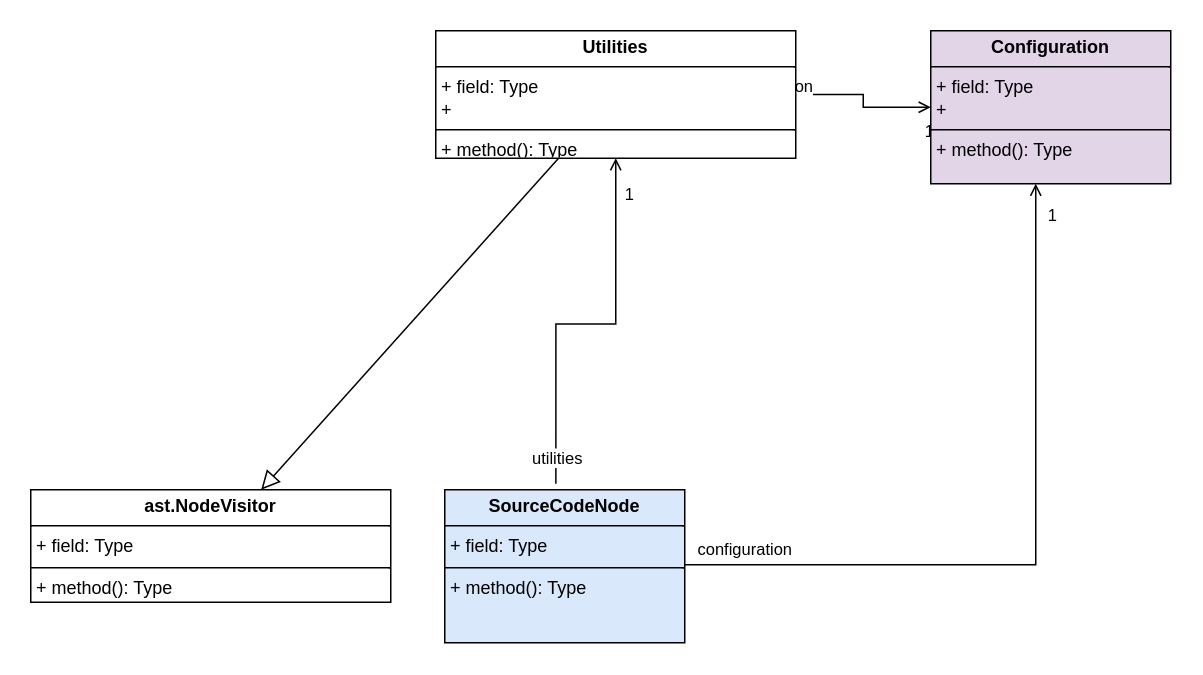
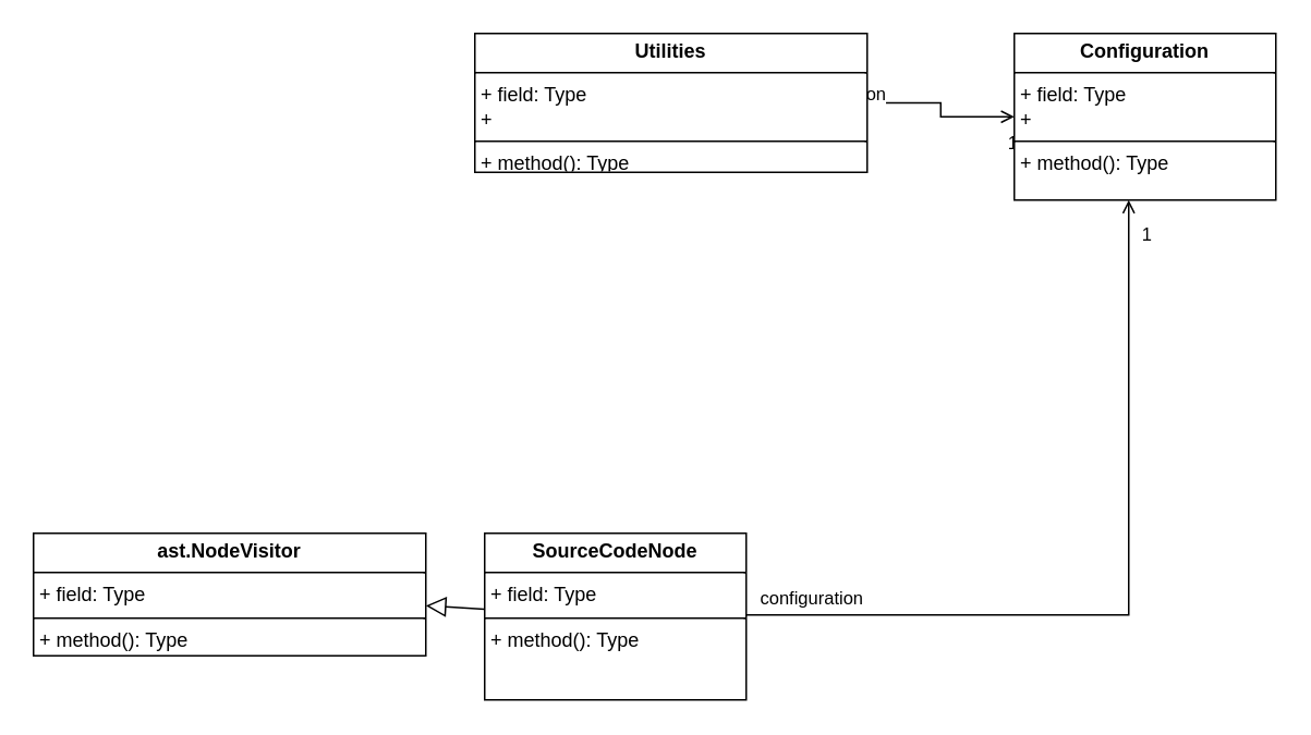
  <mxCell id="0" />
  <mxCell id="1" parent="0" />
- <mxCell id="2" value="" style="rounded=0;orthogonalLoop=1;jettySize=auto;html=1;endArrow=none;endFill=0;startArrow=block;startFill=0;endSize=6;startSize=10;" edge="1" parent="1" source="3" target="14"><mxGeometry relative="1" as="geometry" /></mxCell>
+ <mxCell id="2" value="" style="rounded=0;orthogonalLoop=1;jettySize=auto;html=1;endArrow=none;endFill=0;startArrow=block;startFill=0;endSize=6;startSize=10;" edge="1" parent="1" source="3" target="10"><mxGeometry relative="1" as="geometry" /></mxCell>
  <mxCell id="3" value="&lt;p style=&quot;margin:0px;margin-top:4px;text-align:center;&quot;&gt;&lt;b&gt;ast.NodeVisitor&lt;/b&gt;&lt;/p&gt;&lt;hr size=&quot;1&quot; style=&quot;border-style:solid;&quot;&gt;&lt;p style=&quot;margin:0px;margin-left:4px;&quot;&gt;+ field: Type&lt;/p&gt;&lt;hr size=&quot;1&quot; style=&quot;border-style:solid;&quot;&gt;&lt;p style=&quot;margin:0px;margin-left:4px;&quot;&gt;+ method(): Type&lt;/p&gt;" style="verticalAlign=top;align=left;overflow=fill;html=1;whiteSpace=wrap;" vertex="1" parent="1"><mxGeometry x="20" y="326" width="240" height="75" as="geometry" /></mxCell>
  <mxCell id="4" style="edgeStyle=orthogonalEdgeStyle;rounded=0;orthogonalLoop=1;jettySize=auto;html=1;exitX=1;exitY=0.5;exitDx=0;exitDy=0;entryX=0.5;entryY=1;entryDx=0;entryDy=0;endArrow=open;endFill=0;" edge="1" parent="1"><mxGeometry relative="1" as="geometry"><mxPoint x="446" y="377" as="sourcePoint" /><mxPoint x="690" y="122" as="targetPoint" /><Array as="points"><mxPoint x="440" y="377" /><mxPoint x="440" y="376" /><mxPoint x="690" y="376" /></Array></mxGeometry></mxCell>
  <mxCell id="5" value="configuration" style="edgeLabel;html=1;align=center;verticalAlign=middle;resizable=0;points=[];" vertex="1" connectable="0" parent="4"><mxGeometry x="-0.668" y="1" relative="1" as="geometry"><mxPoint x="-23" y="-10" as="offset" /></mxGeometry></mxCell>
  <mxCell id="6" value="1" style="edgeLabel;html=1;align=center;verticalAlign=middle;resizable=0;points=[];" vertex="1" connectable="0" parent="4"><mxGeometry x="0.921" relative="1" as="geometry"><mxPoint x="10" as="offset" /></mxGeometry></mxCell>
- <mxCell id="7" style="edgeStyle=orthogonalEdgeStyle;rounded=0;orthogonalLoop=1;jettySize=auto;html=1;entryX=0.5;entryY=1;entryDx=0;entryDy=0;exitX=0.463;exitY=-0.039;exitDx=0;exitDy=0;exitPerimeter=0;endArrow=open;endFill=0;" edge="1" parent="1" source="10" target="14"><mxGeometry relative="1" as="geometry"><mxPoint x="590" y="146" as="targetPoint" /><mxPoint x="364" y="406" as="sourcePoint" /></mxGeometry></mxCell>
- <mxCell id="8" value="utilities" style="edgeLabel;html=1;align=center;verticalAlign=middle;resizable=0;points=[];" vertex="1" connectable="0" parent="7"><mxGeometry x="-0.863" relative="1" as="geometry"><mxPoint as="offset" /></mxGeometry></mxCell>
- <mxCell id="9" value="1" style="edgeLabel;html=1;align=center;verticalAlign=middle;resizable=0;points=[];" vertex="1" connectable="0" parent="7"><mxGeometry x="0.847" y="-1" relative="1" as="geometry"><mxPoint x="7" y="4" as="offset" /></mxGeometry></mxCell>
- <mxCell id="10" value="&lt;p style=&quot;margin:0px;margin-top:4px;text-align:center;&quot;&gt;&lt;b&gt;SourceCodeNode&lt;/b&gt;&lt;/p&gt;&lt;hr size=&quot;1&quot; style=&quot;border-style:solid;&quot;&gt;&lt;p style=&quot;margin:0px;margin-left:4px;&quot;&gt;+ field: Type&lt;/p&gt;&lt;hr size=&quot;1&quot; style=&quot;border-style:solid;&quot;&gt;&lt;p style=&quot;margin:0px;margin-left:4px;&quot;&gt;+ method(): Type&lt;/p&gt;" style="verticalAlign=top;align=left;overflow=fill;html=1;whiteSpace=wrap;fillColor=#dae8fc;" vertex="1" parent="1"><mxGeometry x="296" y="326" width="160" height="102" as="geometry" /></mxCell>
+ <mxCell id="10" value="&lt;p style=&quot;margin:0px;margin-top:4px;text-align:center;&quot;&gt;&lt;b&gt;SourceCodeNode&lt;/b&gt;&lt;/p&gt;&lt;hr size=&quot;1&quot; style=&quot;border-style:solid;&quot;&gt;&lt;p style=&quot;margin:0px;margin-left:4px;&quot;&gt;+ field: Type&lt;/p&gt;&lt;hr size=&quot;1&quot; style=&quot;border-style:solid;&quot;&gt;&lt;p style=&quot;margin:0px;margin-left:4px;&quot;&gt;+ method(): Type&lt;/p&gt;" style="verticalAlign=top;align=left;overflow=fill;html=1;whiteSpace=wrap;" vertex="1" parent="1"><mxGeometry x="296" y="326" width="160" height="102" as="geometry" /></mxCell>
  <mxCell id="11" value="" style="edgeStyle=orthogonalEdgeStyle;rounded=0;orthogonalLoop=1;jettySize=auto;html=1;entryX=0;entryY=0.5;entryDx=0;entryDy=0;endArrow=open;endFill=0;" edge="1" parent="1" source="14" target="15"><mxGeometry relative="1" as="geometry"><mxPoint x="484" y="71" as="targetPoint" /></mxGeometry></mxCell>
  <mxCell id="12" value="configuration" style="edgeLabel;html=1;align=center;verticalAlign=middle;resizable=0;points=[];" vertex="1" connectable="0" parent="11"><mxGeometry x="0.41" y="-2" relative="1" as="geometry"><mxPoint x="-81" y="-17" as="offset" /></mxGeometry></mxCell>
  <mxCell id="13" value="1" style="edgeLabel;html=1;align=center;verticalAlign=middle;resizable=0;points=[];" vertex="1" connectable="0" parent="11"><mxGeometry x="0.75" relative="1" as="geometry"><mxPoint x="11" y="15" as="offset" /></mxGeometry></mxCell>
  <mxCell id="14" value="&lt;p style=&quot;margin:0px;margin-top:4px;text-align:center;&quot;&gt;&lt;b&gt;Utilities&lt;/b&gt;&lt;/p&gt;&lt;hr size=&quot;1&quot; style=&quot;border-style:solid;&quot;&gt;&lt;p style=&quot;margin:0px;margin-left:4px;&quot;&gt;+ field: Type&lt;/p&gt;&lt;p style=&quot;margin:0px;margin-left:4px;&quot;&gt;+&amp;nbsp;&lt;/p&gt;&lt;hr size=&quot;1&quot; style=&quot;border-style:solid;&quot;&gt;&lt;p style=&quot;margin:0px;margin-left:4px;&quot;&gt;+ method(): Type&lt;/p&gt;" style="verticalAlign=top;align=left;overflow=fill;html=1;whiteSpace=wrap;" vertex="1" parent="1"><mxGeometry x="290" y="20" width="240" height="85" as="geometry" /></mxCell>
- <mxCell id="15" value="&lt;p style=&quot;margin:0px;margin-top:4px;text-align:center;&quot;&gt;&lt;b&gt;Configuration&lt;/b&gt;&lt;/p&gt;&lt;hr size=&quot;1&quot; style=&quot;border-style:solid;&quot;&gt;&lt;p style=&quot;margin:0px;margin-left:4px;&quot;&gt;+ field: Type&lt;/p&gt;&lt;p style=&quot;margin:0px;margin-left:4px;&quot;&gt;+&amp;nbsp;&lt;/p&gt;&lt;hr size=&quot;1&quot; style=&quot;border-style:solid;&quot;&gt;&lt;p style=&quot;margin:0px;margin-left:4px;&quot;&gt;+ method(): Type&lt;/p&gt;" style="verticalAlign=top;align=left;overflow=fill;html=1;whiteSpace=wrap;fillColor=#e1d5e7;" vertex="1" parent="1"><mxGeometry x="620" y="20" width="160" height="102" as="geometry" /></mxCell>
+ <mxCell id="15" value="&lt;p style=&quot;margin:0px;margin-top:4px;text-align:center;&quot;&gt;&lt;b&gt;Configuration&lt;/b&gt;&lt;/p&gt;&lt;hr size=&quot;1&quot; style=&quot;border-style:solid;&quot;&gt;&lt;p style=&quot;margin:0px;margin-left:4px;&quot;&gt;+ field: Type&lt;/p&gt;&lt;p style=&quot;margin:0px;margin-left:4px;&quot;&gt;+&amp;nbsp;&lt;/p&gt;&lt;hr size=&quot;1&quot; style=&quot;border-style:solid;&quot;&gt;&lt;p style=&quot;margin:0px;margin-left:4px;&quot;&gt;+ method(): Type&lt;/p&gt;" style="verticalAlign=top;align=left;overflow=fill;html=1;whiteSpace=wrap;" vertex="1" parent="1"><mxGeometry x="620" y="20" width="160" height="102" as="geometry" /></mxCell>
